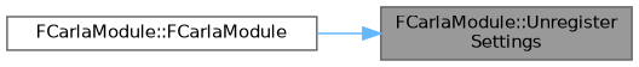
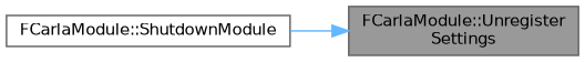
  digraph {
    rankdir=RL
    node [fontname=Helvetica fontsize=10 shape=box style=filled]
    n1 [color=gray40 fillcolor=grey60 fontcolor=black height=0.2 label="FCarlaModule::Unregister\lSettings" width=0.4]
-   n2 [color=grey40 fillcolor=white height=0.2 label="FCarlaModule::FCarlaModule" width=0.4]
+   n2 [color=grey40 fillcolor=white height=0.2 label="FCarlaModule::ShutdownModule" width=0.4]
    n1 -> n2 [color=steelblue1 dir=back fontname=Helvetica fontsize=10 labelfontname=Helvetica labelfontsize=10 style=solid]
  }
